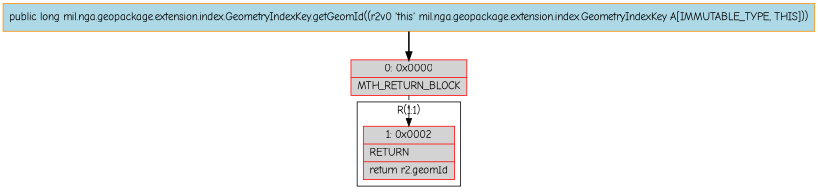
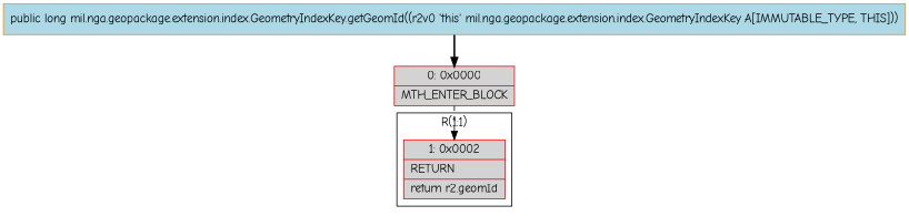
  digraph {
    fontname="Comic Neue"
    node [color=red shape=record style=filled fillcolor=lightgrey fontname="Comic Neue"]
    edge [fontname="Comic Neue"]
    n1 [label="{1\:\ 0x0002|RETURN\l|return r2.geomId\l}"]
-   n2 [label="{0\:\ 0x0000|MTH_RETURN_BLOCK\l}"]
+   n2 [label="{0\:\ 0x0000|MTH_ENTER_BLOCK\l}"]
    n3 [label="{public long mil.nga.geopackage.extension.index.GeometryIndexKey.getGeomId((r2v0 'this' mil.nga.geopackage.extension.index.GeometryIndexKey A[IMMUTABLE_TYPE, THIS])) }" fillcolor=lightblue color=darkorange]
    subgraph cluster_1 {
      label="R(1:1)"
      n1
    }
    n2 -> n1 [style=dashed]
    n3 -> n2 [style=bold]
  }
